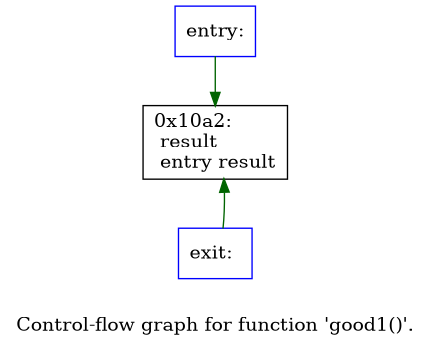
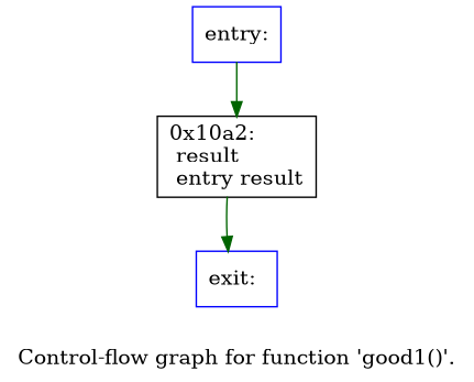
  digraph {
    label="Control-flow graph for function 'good1()'."
    node [color=blue shape=record]
    edge [color=darkgreen]
    n1 [label="{entry:\l}"]
    n2 [color=black label="{0x10a2:\l  result\l  entry result\l}"]
    n3 [label="{exit:\l}"]
    n1 -> n2
-   n3 -> n2
+   n2 -> n3
  }
